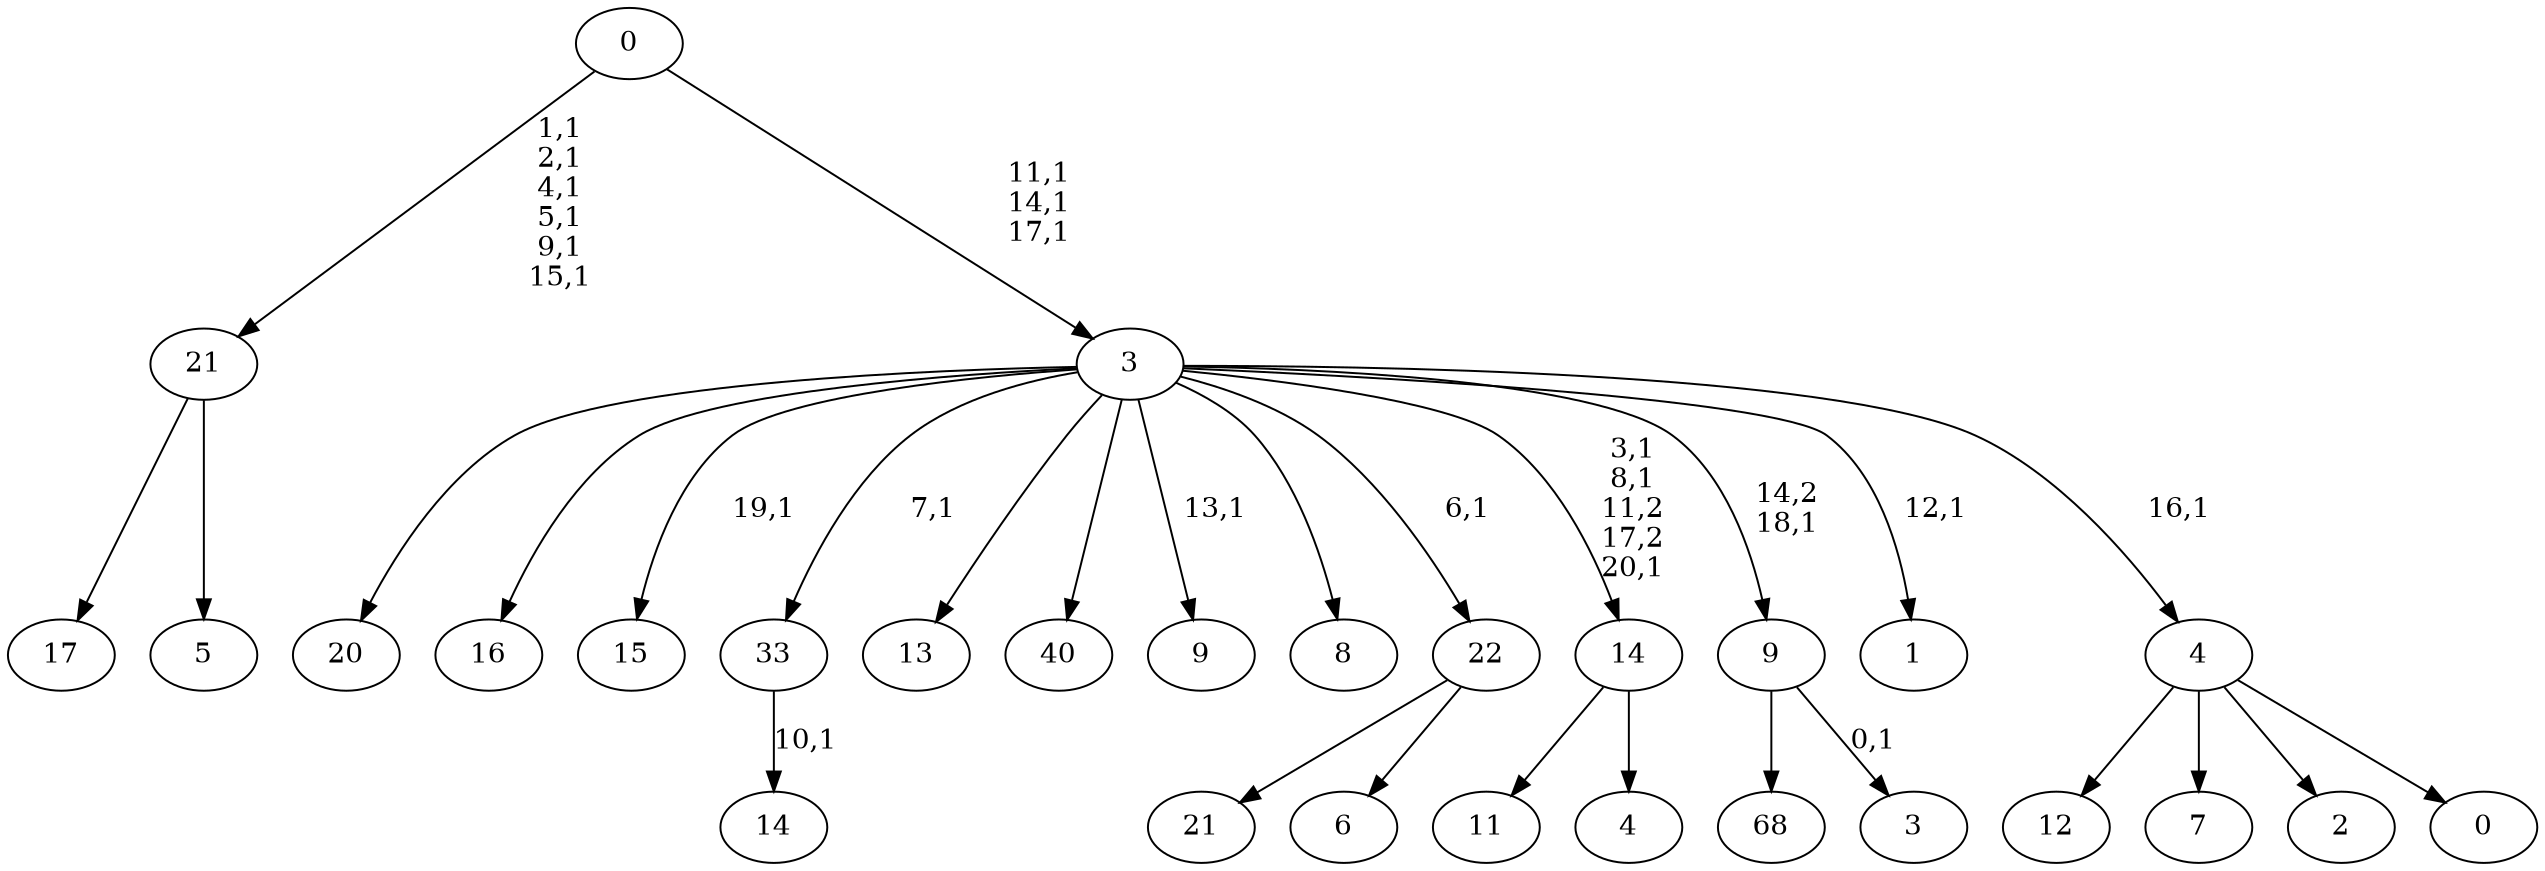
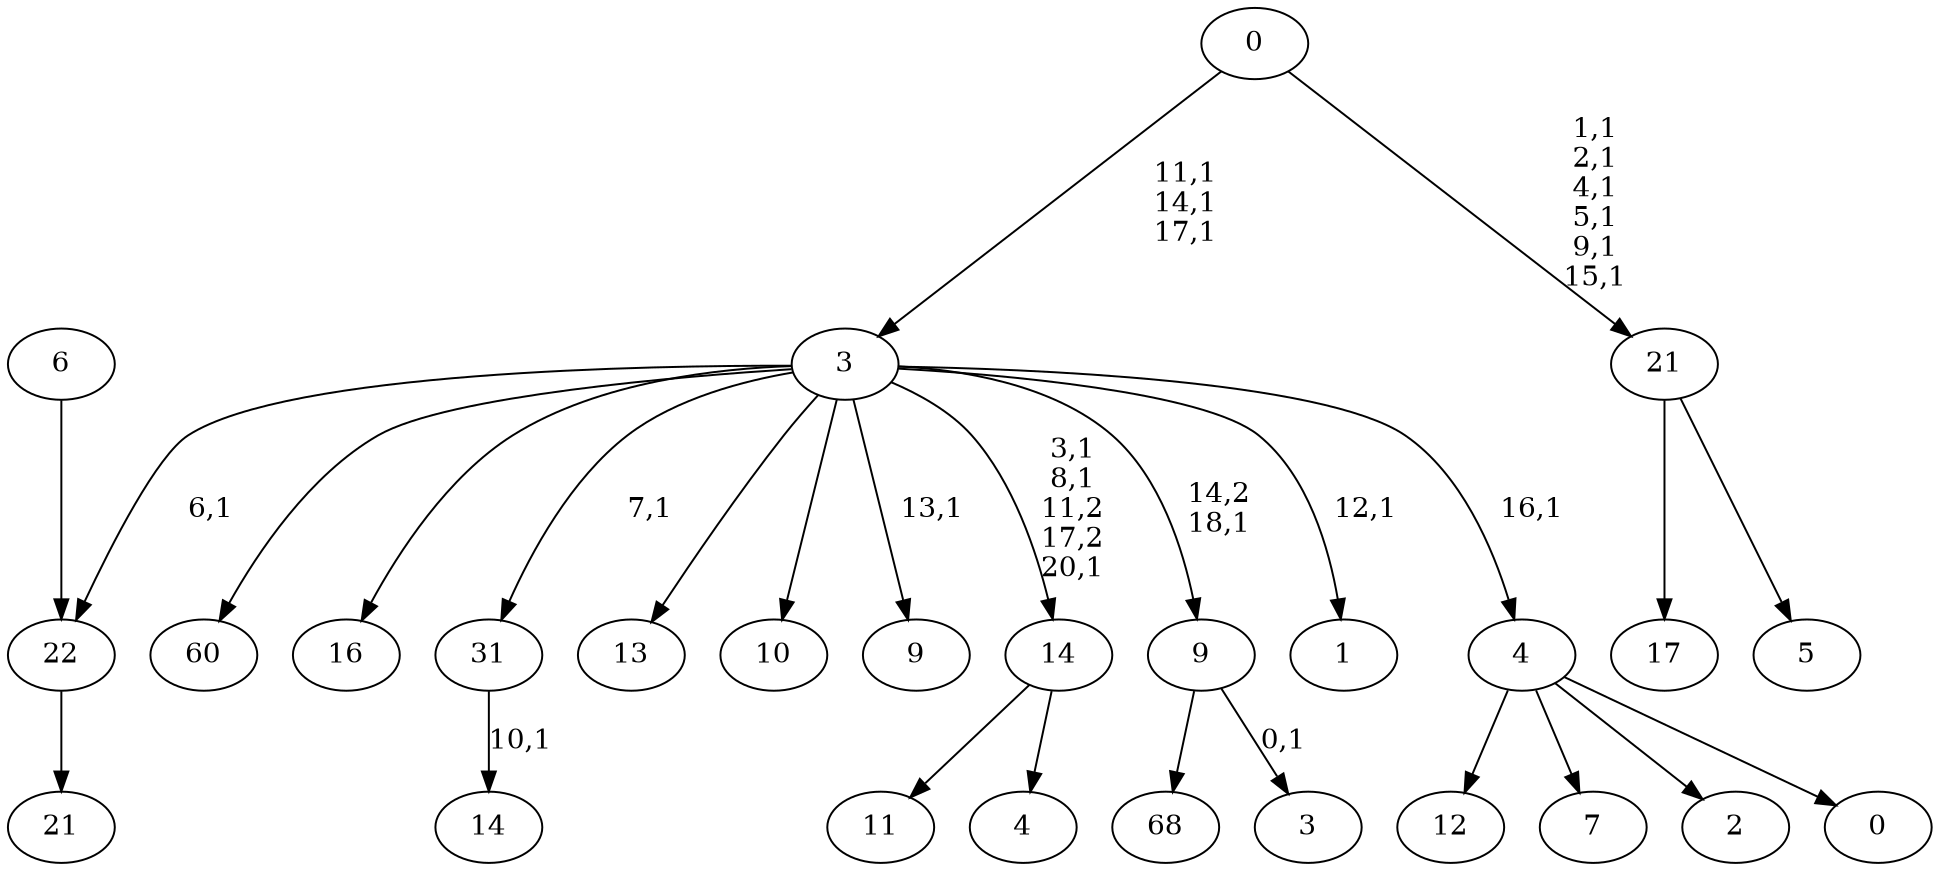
  digraph {
    n1 [label=21]
-   n2 [label=20]
+   n2 [label=60]
    n3 [label=68]
    n4 [label=17]
    n5 [label=16]
-   n6 [label=15]
    n7 [label=14]
-   33
+   33 [label=31]
    n9 [label=13]
    n10 [label=12]
    n11 [label=11]
-   n12 [label=40]
+   n12 [label=10]
    n13 [label=9]
-   n14 [label=8]
    n15 [label=7]
    n16 [label=6]
    n17 [label=22]
    n18 [label=5]
    21
    n20 [label=4]
    14
    n22 [label=3]
    9
    n24 [label=2]
    n25 [label=1]
    n26 [label=0]
    4
    3
    0
    33 -> n7 [label="10,1"]
    n17 -> n1
-   n17 -> n16
+   n16 -> n17
    21 -> n4
    21 -> n18
    14 -> n11
    14 -> n20
    9 -> n3
    9 -> n22 [label="0,1"]
    4 -> n10
    4 -> n15
    4 -> n24
    4 -> n26
    3 -> n2
    3 -> n5
-   3 -> n6 [label="19,1"]
    3 -> 33 [label="7,1"]
    3 -> n9
    3 -> n12
    3 -> n13 [label="13,1"]
-   3 -> n14
    3 -> n17 [label="6,1"]
    3 -> 14 [label="3,1\n8,1\n11,2\n17,2\n20,1"]
    3 -> 9 [label="14,2\n18,1"]
    3 -> n25 [label="12,1"]
    3 -> 4 [label="16,1"]
    0 -> 21 [label="1,1\n2,1\n4,1\n5,1\n9,1\n15,1"]
    0 -> 3 [label="11,1\n14,1\n17,1"]
  }
